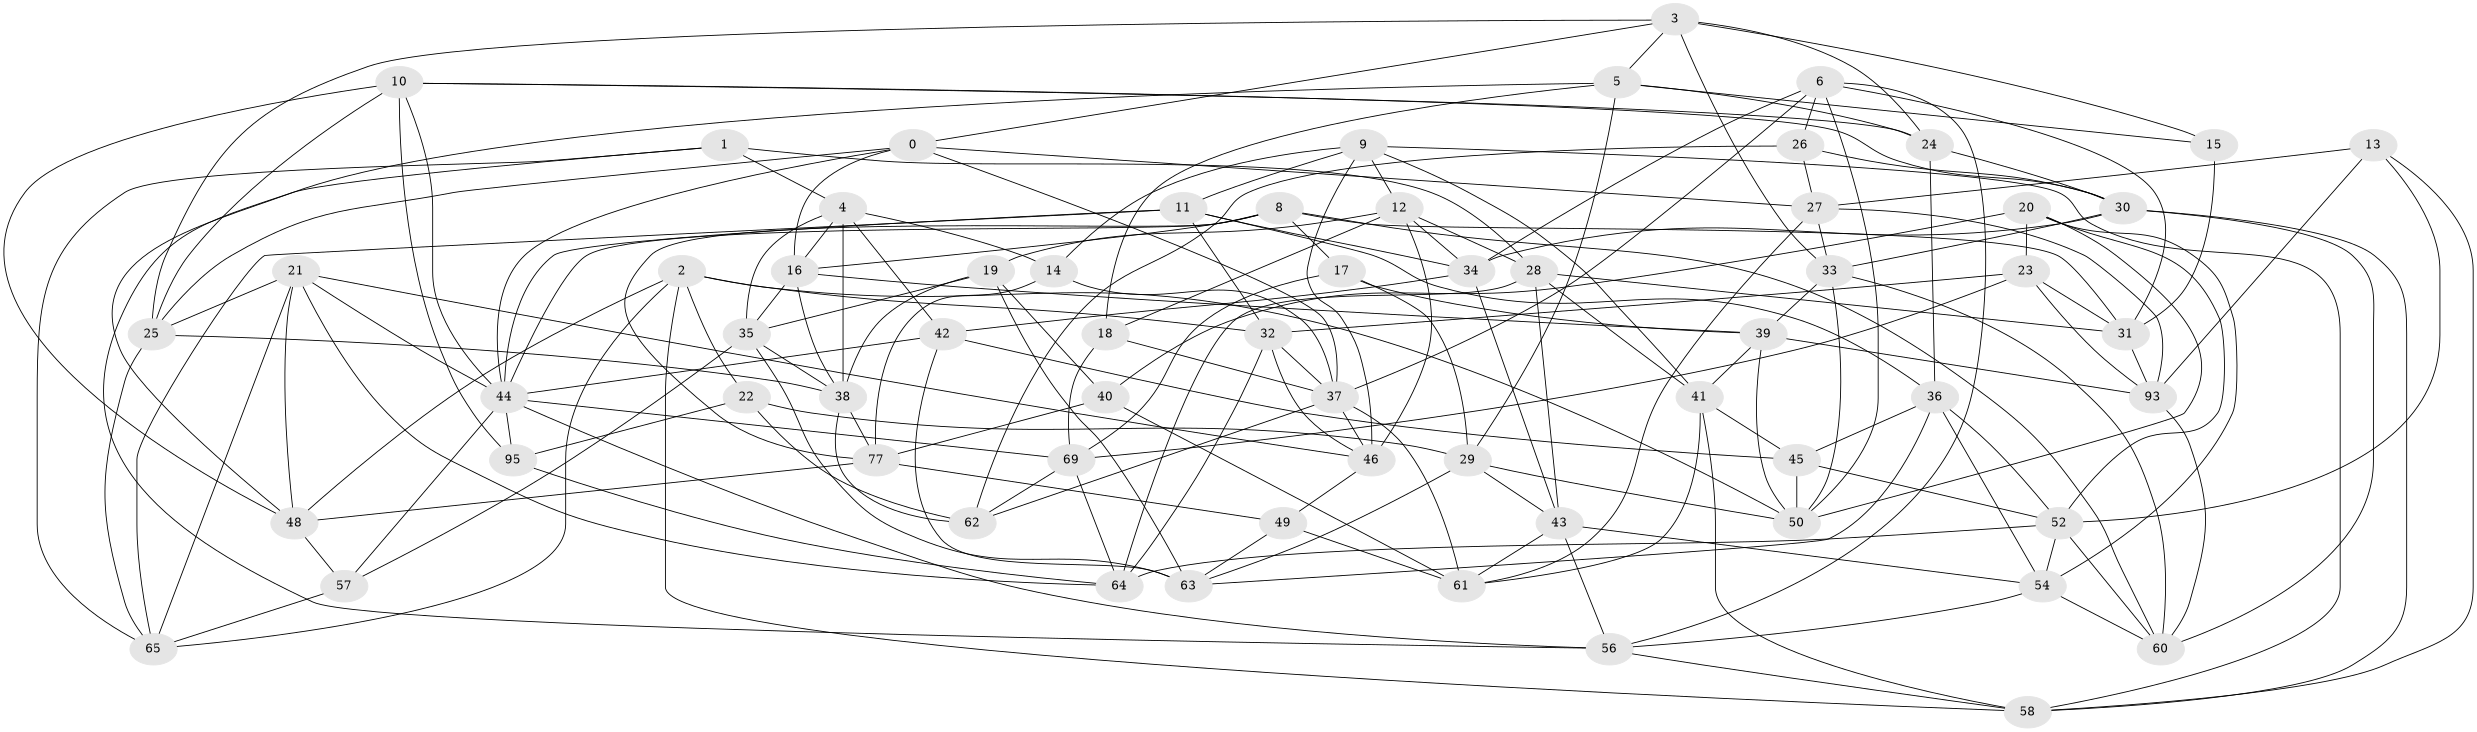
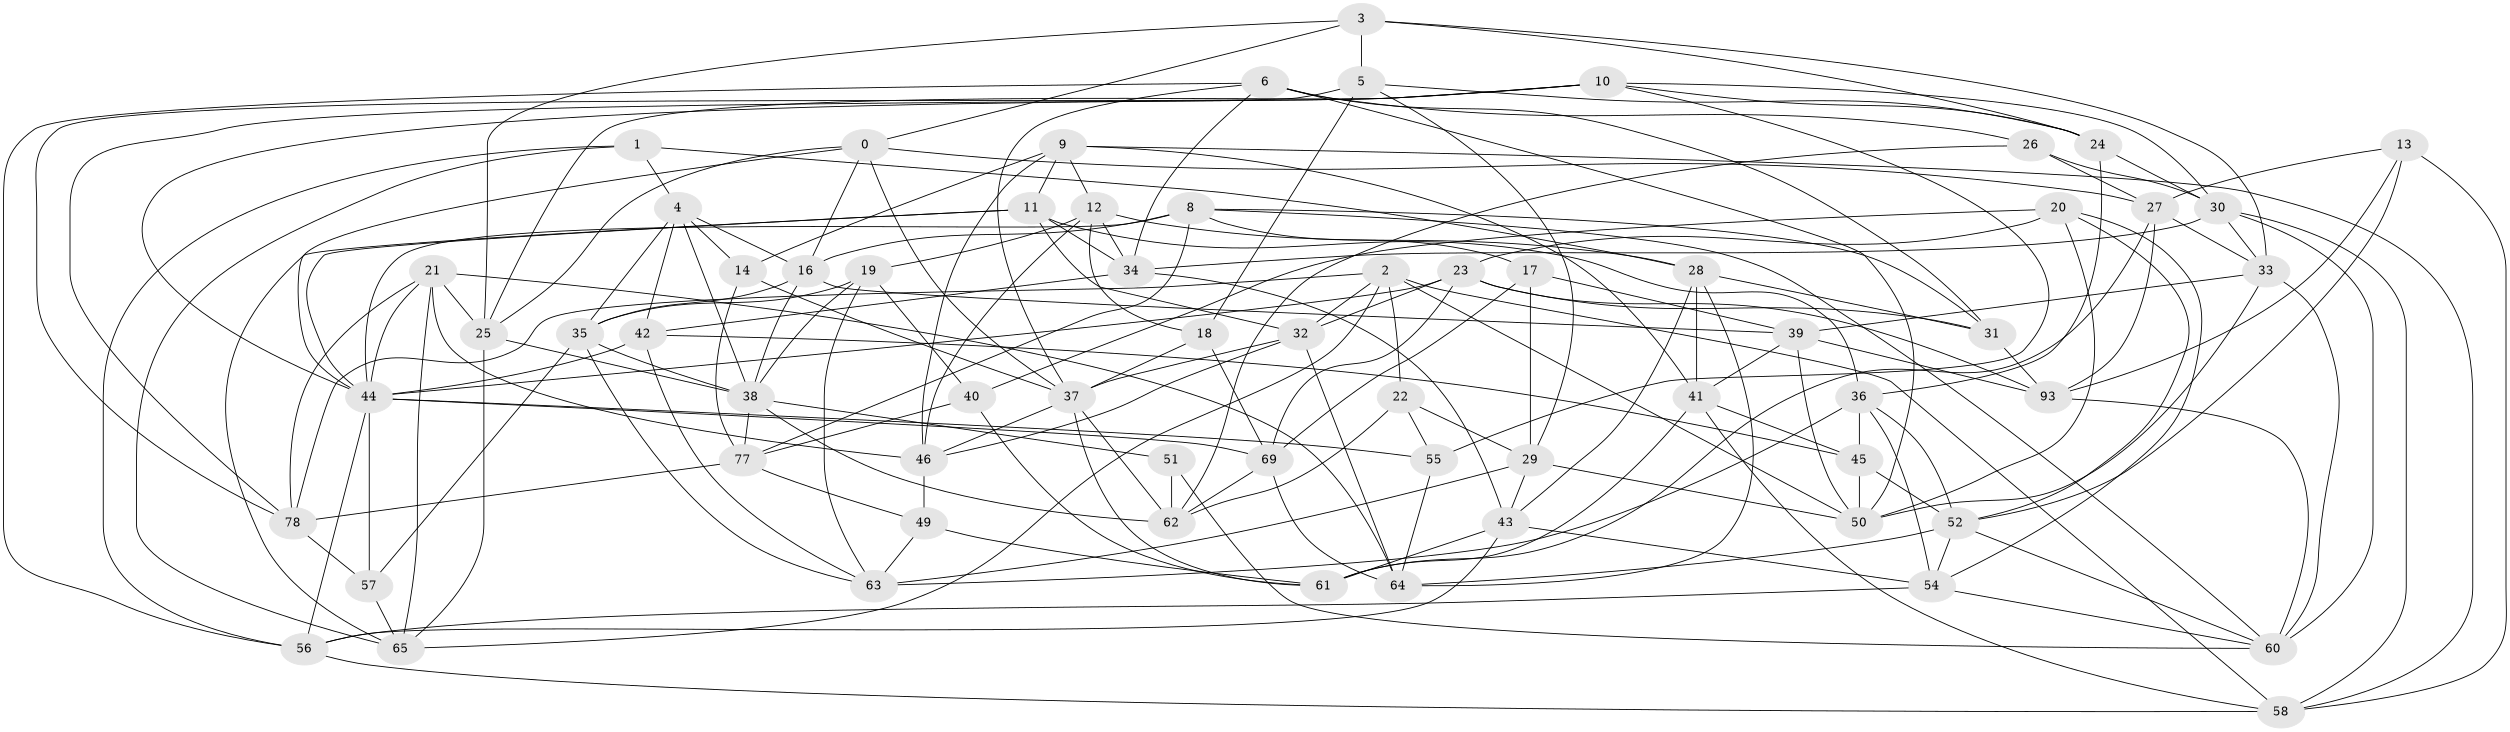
  graph {
    node [color=gray90 style=filled]
    edge [weight=1.0]
    1
    4
    28
    56
    65
    14
    16
    35
    38
    42
    31
    41
    64
    43
    58
    2
    22
    32
-   48
+   48 [label=78]
    50
    29
-   55 [label=95]
+   55
    62
    37
    46
    57
    3
    5
    n29 [label=0]
-   15
    24
    25
    33
    18
    27
    44
    30
    36
    60
    39
    n41 [label=77]
    63
+   51
    45
    n45 [label=69]
    6
    26
    34
    n49 [label=93]
    61
    8
    17
    49
    9
    11
    12
    19
    10
    52
    54
    40
    13
    20
    23
    21
    1 -- 4
    1 -- 28
    1 -- 56
    1 -- 65
    4 -- 14
    4 -- 16
    4 -- 35
    4 -- 38
    4 -- 42
    28 -- 31
    28 -- 41
    28 -- 64
    28 -- 43
    56 -- 58
    14 -- 37
    14 -- n41
    16 -- 35
    16 -- 38
    16 -- 39
    35 -- 38
    35 -- 57
    35 -- 63
    38 -- 62
    38 -- n41
+   38 -- 51
    42 -- 44
    42 -- 63
    42 -- 45
    31 -- n49
    41 -- 58
    41 -- 45
    41 -- 61
    43 -- 56
    43 -- 61
    43 -- 54
    2 -- 65
    2 -- 58
    2 -- 22
    2 -- 32
    2 -- 48
    2 -- 50
    22 -- 29
    22 -- 55
    22 -- 62
    32 -- 64
    32 -- 37
    32 -- 46
    48 -- 57
    29 -- 43
    29 -- 50
    29 -- 63
    55 -- 64
    37 -- 62
    37 -- 46
    37 -- 61
    46 -- 49
    57 -- 65
    3 -- 5
    3 -- n29
-   3 -- 15
    3 -- 24
    3 -- 25
    3 -- 33
    5 -- 48
    5 -- 29
-   5 -- 15
    5 -- 24
    5 -- 18
    n29 -- 16
    n29 -- 37
    n29 -- 25
    n29 -- 27
    n29 -- 44
-   15 -- 31
    24 -- 30 [weight=2.0]
    24 -- 36
    25 -- 65
    25 -- 38
    33 -- 50
    33 -- 60
    33 -- 39
    18 -- 37
    18 -- n45
    27 -- 33
    27 -- n49
    27 -- 61
    44 -- 56
    44 -- 55
    44 -- 57
    44 -- n45
    30 -- 58
    30 -- 33
    30 -- 60
    30 -- 34
    36 -- 63
    36 -- 45
    36 -- 52
    36 -- 54
    39 -- 41
    39 -- 50
    39 -- n49
    n41 -- 48
    n41 -- 49
+   51 -- 62
+   51 -- 60
    45 -- 50
    45 -- 52
    n45 -- 64
    n45 -- 62
    6 -- 56
    6 -- 31
    6 -- 50
    6 -- 37
    6 -- 26
    6 -- 34
    26 -- 62
    26 -- 27
    26 -- 30
    34 -- 42
    34 -- 43
    n49 -- 60
    8 -- 16
    8 -- 31
    8 -- 44
    8 -- 60
    8 -- n41
    8 -- 17
    17 -- 29
    17 -- 39
    17 -- n45
    49 -- 63
    49 -- 61
    9 -- 14
    9 -- 41
    9 -- 58
    9 -- 46
    9 -- 11
    9 -- 12
    11 -- 65
    11 -- 32
    11 -- 44
    11 -- 36
    11 -- 34
    12 -- 28
    12 -- 46
    12 -- 18
    12 -- 34
    12 -- 19
    19 -- 35
    19 -- 38
    19 -- 63
    19 -- 40
    10 -- 48
    10 -- 55
    10 -- 24
    10 -- 25
    10 -- 44
    10 -- 30
    52 -- 64
    52 -- 60
    52 -- 54
    54 -- 56
    54 -- 60
    40 -- n41
    40 -- 61
    13 -- 58
    13 -- 27
    13 -- n49
    13 -- 52
    20 -- 50
    20 -- 52
    20 -- 54
    20 -- 40
    20 -- 23
    23 -- 31
    23 -- 32
+   23 -- 44
    23 -- n45
    23 -- n49
    21 -- 65
    21 -- 64
    21 -- 48
    21 -- 46
    21 -- 25
    21 -- 44
  }
